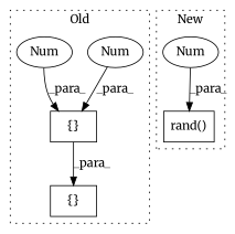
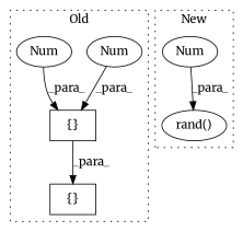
  digraph {
    fontname=Merriweather
    node [a=76 l=1 shape=box fontname=Merriweather]
    edge [fontname=Merriweather]
    n1 [a=59 l="1,0" label="{}" s="165,173"]
    n2 [label=Num s=166 shape=ellipse]
    n3 [label=Num s=172 shape=ellipse]
    n4 [a=59 l="12,0" label="{}" s="132,195"]
-   n5 [a=75 l="15,1" label="rand()" s="1154,1175"]
+   n5 [a=75 l="15,1" label="rand()" s="1154,1175" shape=ellipse]
    n6 [l=2 label=Num s=1169 shape=ellipse]
    subgraph cluster_1 {
      label=Old
      style=dotted
      n1
      n2
      n3
      n4
    }
    subgraph cluster_2 {
      label=New
      style=dotted
      n5
      n6
    }
    n1 -> n4 [label=_para_]
    n2 -> n1 [label=_para_]
    n3 -> n1 [label=_para_]
    n6 -> n5 [label=_para_]
  }
